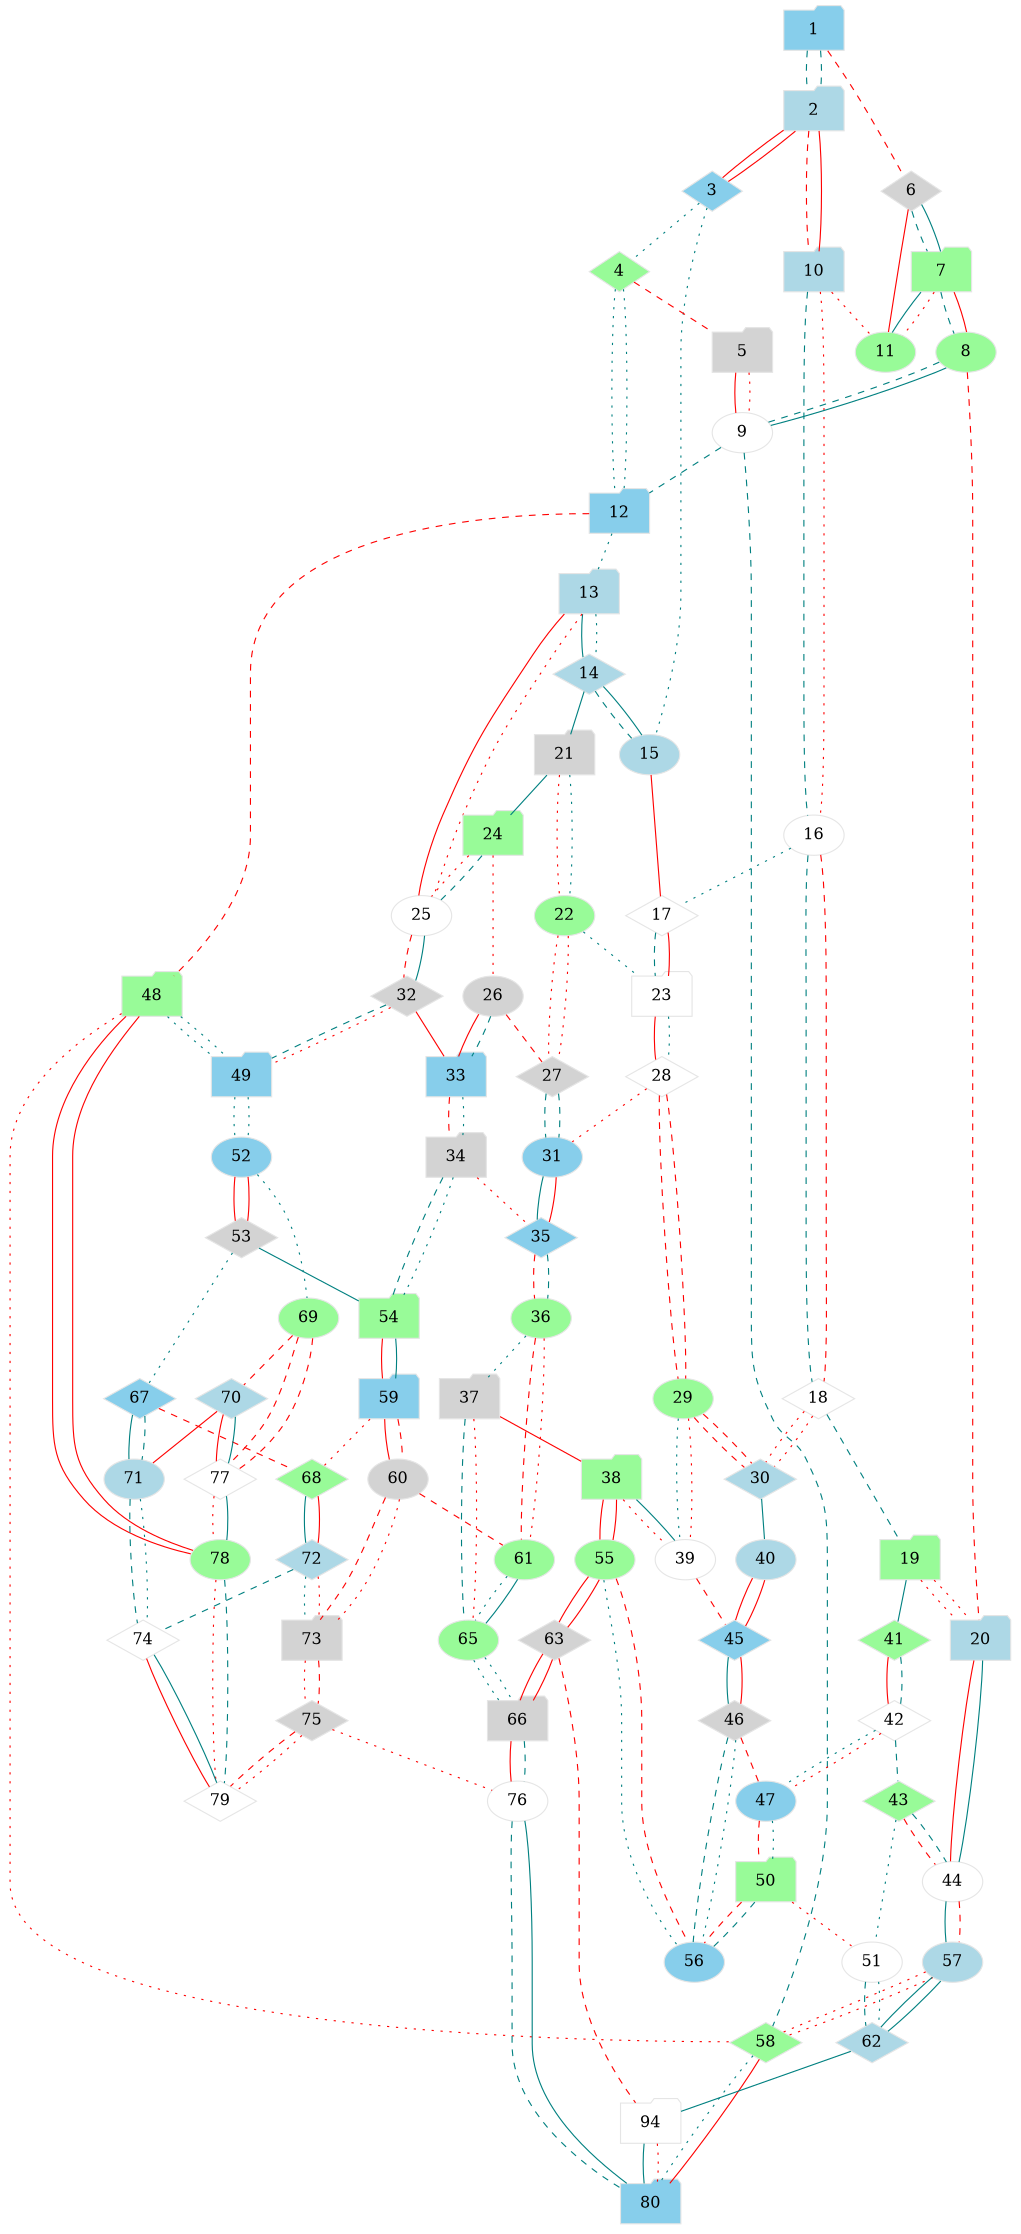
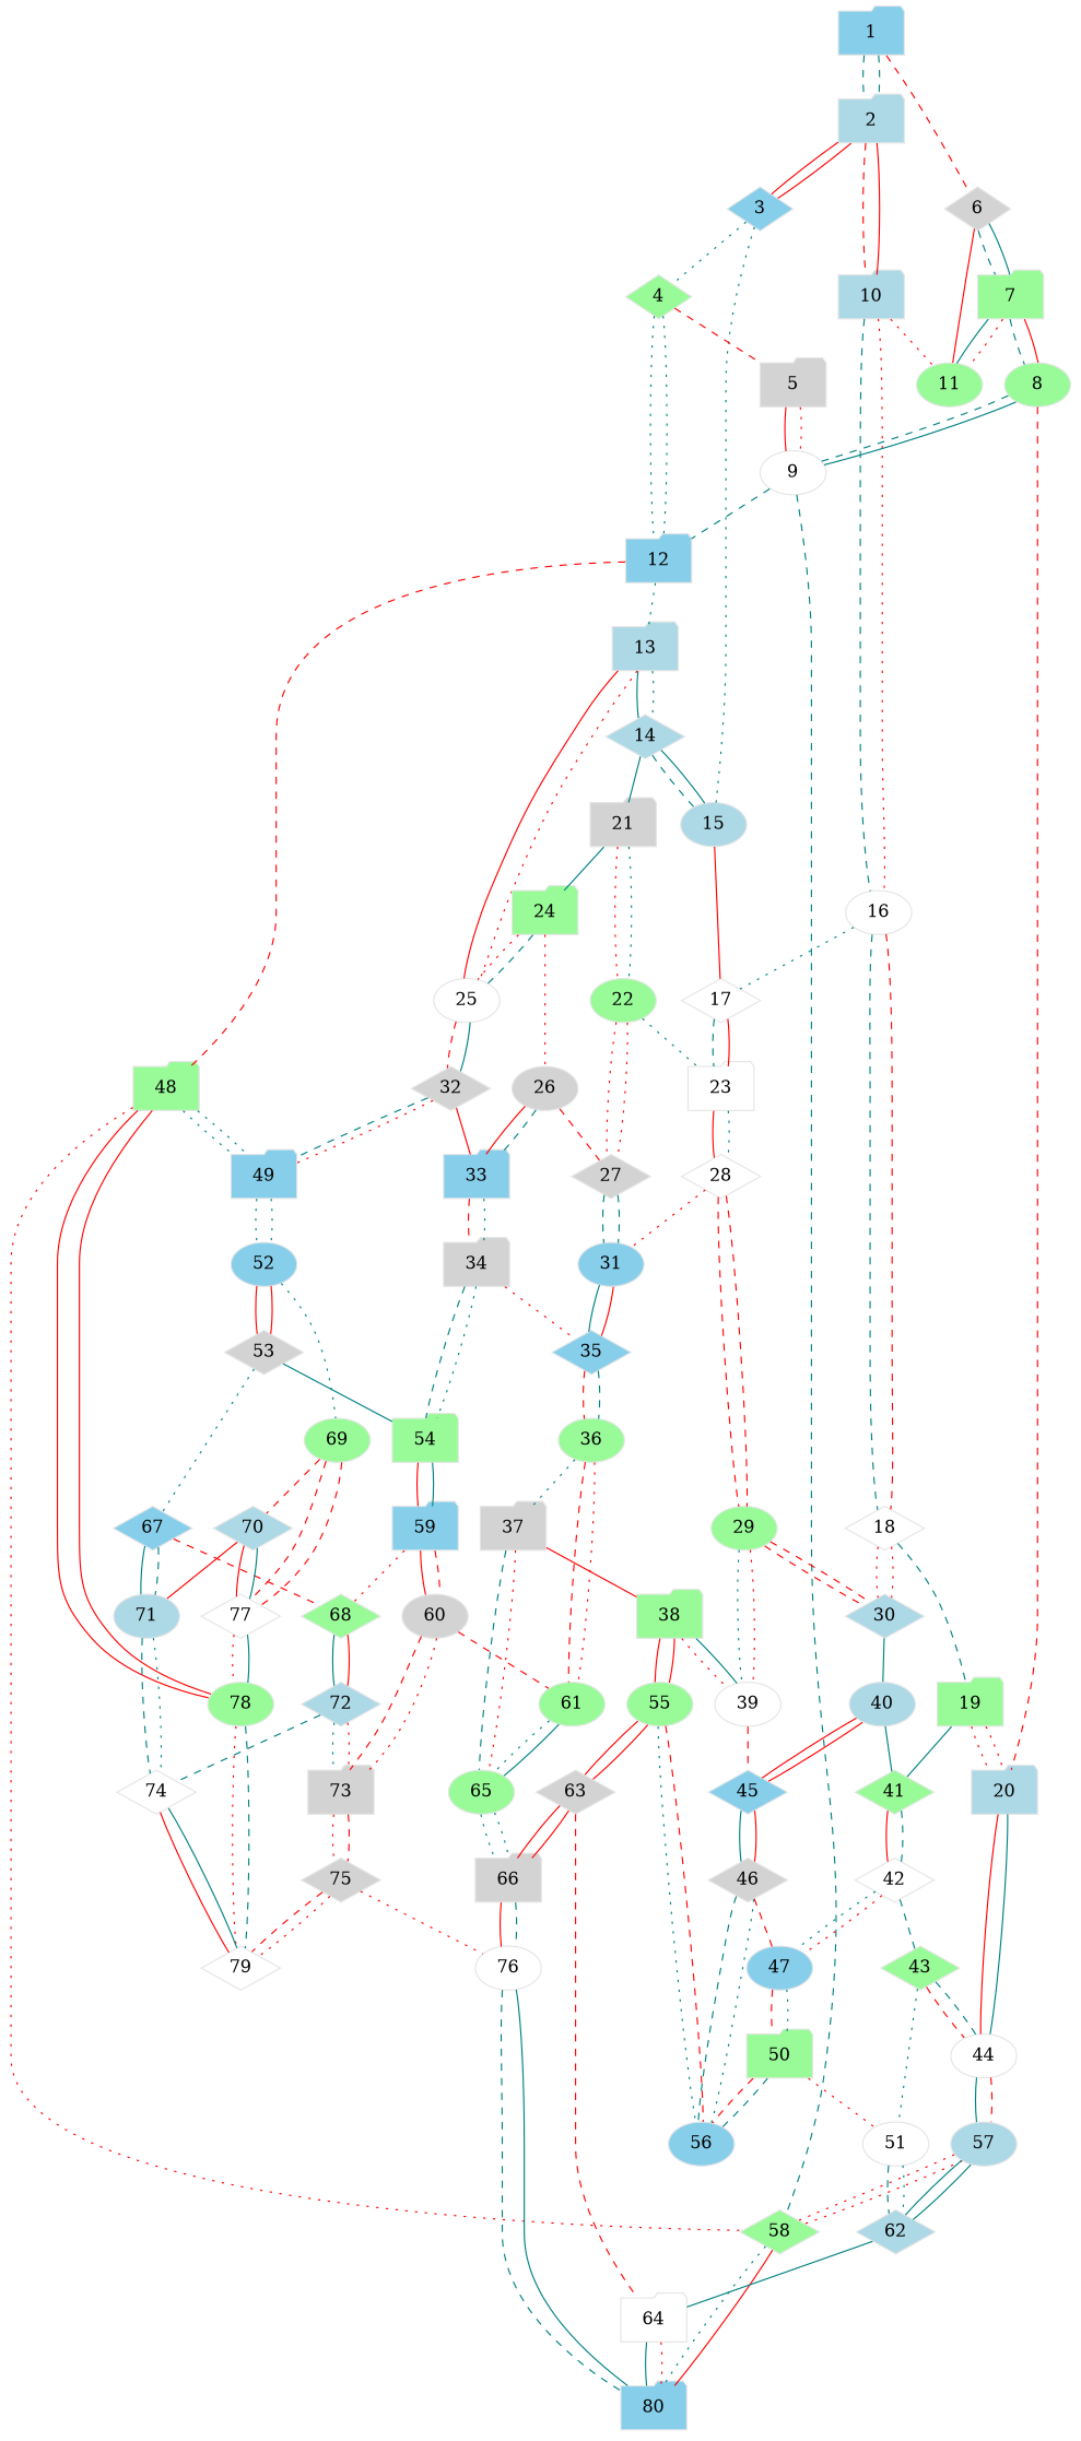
  graph {
    node [color=gray90 fillcolor=palegreen shape=diamond style=filled]
    edge [color=red style=dotted]
    1 [fillcolor=skyblue shape=folder]
    2 [fillcolor=lightblue shape=folder]
    6 [fillcolor=lightgrey]
    3 [fillcolor=skyblue]
    10 [fillcolor=lightblue shape=folder]
    7 [shape=folder]
    11 [shape=ellipse]
    4
    15 [fillcolor=lightblue shape=ellipse]
    16 [fillcolor=white shape=ellipse]
    5 [fillcolor=lightgrey shape=folder]
    12 [fillcolor=skyblue shape=folder]
    17 [fillcolor=white]
    9 [fillcolor=white shape=ellipse]
    13 [fillcolor=lightblue shape=folder]
    48 [shape=folder]
    58
    8 [shape=ellipse]
    20 [fillcolor=lightblue shape=folder]
    44 [fillcolor=white shape=ellipse]
    80 [fillcolor=skyblue shape=folder]
    18 [fillcolor=white]
    14 [fillcolor=lightblue]
    25 [fillcolor=white shape=ellipse]
    49 [fillcolor=skyblue shape=folder]
    78 [shape=ellipse]
    21 [fillcolor=lightgrey shape=folder]
    32 [fillcolor=lightgrey]
    22 [shape=ellipse]
    24 [shape=folder]
    23 [fillcolor=white shape=folder]
    19 [shape=folder]
    30 [fillcolor=lightblue]
    28 [fillcolor=white]
    41
    40 [fillcolor=lightblue shape=ellipse]
    42 [fillcolor=white]
    57 [fillcolor=lightblue shape=ellipse]
    27 [fillcolor=lightgrey]
    26 [fillcolor=lightgrey shape=ellipse]
    31 [fillcolor=skyblue shape=ellipse]
    29 [shape=ellipse]
    33 [fillcolor=skyblue shape=folder]
    34 [fillcolor=lightgrey shape=folder]
    35 [fillcolor=skyblue]
    39 [fillcolor=white shape=ellipse]
    45 [fillcolor=skyblue]
    36 [shape=ellipse]
    52 [fillcolor=skyblue shape=ellipse]
    54 [shape=folder]
    59 [fillcolor=skyblue shape=folder]
    37 [fillcolor=lightgrey shape=folder]
    61 [shape=ellipse]
    38 [shape=folder]
    65 [shape=ellipse]
    55 [shape=ellipse]
    66 [fillcolor=lightgrey shape=folder]
    56 [fillcolor=skyblue shape=ellipse]
    63 [fillcolor=lightgrey]
    46 [fillcolor=lightgrey]
    43
    47 [fillcolor=skyblue shape=ellipse]
    51 [fillcolor=white shape=ellipse]
    50 [shape=folder]
    62 [fillcolor=lightblue]
    79 [fillcolor=white]
    53 [fillcolor=lightgrey]
    69 [shape=ellipse]
-   64 [fillcolor=white shape=folder label=94]
+   64 [fillcolor=white shape=folder]
    67 [fillcolor=skyblue]
    70 [fillcolor=lightblue]
    77 [fillcolor=white]
    68
    71 [fillcolor=lightblue shape=ellipse]
    60 [fillcolor=lightgrey shape=ellipse]
    73 [fillcolor=lightgrey shape=folder]
    72 [fillcolor=lightblue]
    75 [fillcolor=lightgrey]
    76 [fillcolor=white shape=ellipse]
    74 [fillcolor=white]
    1 -- 2 [color=teal style=dashed]
    1 -- 2 [color=teal style=dashed]
    1 -- 6 [style=dashed]
    2 -- 3 [style=solid]
    2 -- 3 [style=solid]
    2 -- 10 [style=dashed]
    2 -- 10 [style=solid]
    6 -- 7 [color=teal style=dashed]
    6 -- 7 [color=teal style=solid]
    6 -- 11 [style=solid]
    3 -- 4 [color=teal]
    3 -- 15 [color=teal]
    10 -- 11
    10 -- 16 [color=teal style=dashed]
    10 -- 16
    7 -- 11 [color=teal style=solid]
    7 -- 11
    7 -- 8 [color=teal style=dashed]
    7 -- 8 [style=solid]
    4 -- 5 [style=dashed]
    4 -- 12 [color=teal]
    4 -- 12 [color=teal]
    15 -- 17 [style=solid]
    16 -- 17 [color=teal]
    16 -- 18 [color=teal style=dashed]
    16 -- 18 [style=dashed]
    5 -- 9 [style=solid]
    5 -- 9
    12 -- 13 [color=teal]
    12 -- 48 [style=dashed]
    17 -- 23 [color=teal style=dashed]
    17 -- 23 [style=solid]
    9 -- 12 [color=teal style=dashed]
    9 -- 58 [color=teal style=dashed]
    13 -- 14 [color=teal style=solid]
    13 -- 14 [color=teal]
    13 -- 25 [style=solid]
    13 -- 25
    48 -- 58
    48 -- 49 [color=teal]
    48 -- 49 [color=teal]
    48 -- 78 [style=solid]
    48 -- 78 [style=solid]
    58 -- 80 [color=teal]
    58 -- 80 [style=solid]
    8 -- 9 [color=teal style=dashed]
    8 -- 9 [color=teal style=solid]
    8 -- 20 [style=dashed]
    20 -- 44 [style=solid]
    20 -- 44 [color=teal style=solid]
    44 -- 57 [color=teal style=solid]
    44 -- 57 [style=dashed]
    18 -- 19 [color=teal style=dashed]
    18 -- 30
    18 -- 30
    14 -- 15 [color=teal style=dashed]
    14 -- 15 [color=teal style=solid]
    14 -- 21 [color=teal style=solid]
    25 -- 32 [style=dashed]
    25 -- 32 [color=teal style=solid]
    49 -- 52 [color=teal]
    49 -- 52 [color=teal]
    78 -- 79
    78 -- 79 [color=teal style=dashed]
    21 -- 22
    21 -- 22 [color=teal]
    21 -- 24 [color=teal style=solid]
    32 -- 49 [color=teal style=dashed]
    32 -- 49
    32 -- 33 [style=solid]
    22 -- 23 [color=teal]
    22 -- 27
    22 -- 27
    24 -- 25
    24 -- 25 [color=teal style=dashed]
    24 -- 26
    23 -- 28 [style=solid]
    23 -- 28 [color=teal]
    19 -- 20
    19 -- 20
    19 -- 41 [color=teal style=solid]
    30 -- 40 [color=teal style=solid]
    28 -- 31
    28 -- 29 [style=dashed]
    28 -- 29 [style=dashed]
    41 -- 42 [style=solid]
    41 -- 42 [color=teal style=dashed]
+   40 -- 41 [color=teal style=solid]
    40 -- 45 [style=solid]
    40 -- 45 [style=solid]
    42 -- 43 [color=teal style=dashed]
    42 -- 47 [color=teal]
    42 -- 47
    57 -- 58
    57 -- 58
    57 -- 62 [color=teal style=solid]
    57 -- 62 [color=teal style=solid]
    27 -- 31 [color=teal style=dashed]
    27 -- 31 [color=teal style=dashed]
    26 -- 27 [style=dashed]
    26 -- 33 [style=solid]
    26 -- 33 [color=teal style=dashed]
    31 -- 35 [color=teal style=solid]
    31 -- 35 [style=solid]
    29 -- 30 [style=dashed]
    29 -- 30 [style=dashed]
    29 -- 39 [color=teal]
    29 -- 39
    33 -- 34 [style=dashed]
    33 -- 34 [color=teal]
    34 -- 35
    34 -- 54 [color=teal style=dashed]
    34 -- 54 [color=teal]
    35 -- 36 [style=dashed]
    35 -- 36 [color=teal style=dashed]
    39 -- 45 [style=dashed]
    45 -- 46 [color=teal style=solid]
    45 -- 46 [style=solid]
    36 -- 37 [color=teal]
    36 -- 61 [style=dashed]
    36 -- 61
    52 -- 53 [style=solid]
    52 -- 53 [style=solid]
    52 -- 69 [color=teal]
    54 -- 59 [style=solid]
    54 -- 59 [color=teal style=solid]
    59 -- 68
    59 -- 60 [style=solid]
    59 -- 60 [style=dashed]
    37 -- 38 [style=solid]
    37 -- 65 [color=teal style=dashed]
    37 -- 65
    61 -- 65 [color=teal]
    61 -- 65 [color=teal style=solid]
    38 -- 39
    38 -- 39 [color=teal style=solid]
    38 -- 55 [style=solid]
    38 -- 55 [style=solid]
    65 -- 66 [color=teal]
    65 -- 66 [color=teal]
    55 -- 56 [color=teal]
    55 -- 56 [style=dashed]
    55 -- 63 [style=solid]
    55 -- 63 [style=solid]
    66 -- 76 [style=solid]
    66 -- 76 [color=teal style=dashed]
    63 -- 66 [style=solid]
    63 -- 66 [style=solid]
    63 -- 64 [style=dashed]
    46 -- 56 [color=teal style=dashed]
    46 -- 56 [color=teal]
    46 -- 47 [style=dashed]
    43 -- 44 [style=dashed]
    43 -- 44 [color=teal style=dashed]
    43 -- 51 [color=teal]
    47 -- 50 [style=dashed]
    47 -- 50 [color=teal]
    51 -- 62 [color=teal style=dashed]
    51 -- 62 [color=teal]
    50 -- 56 [style=dashed]
    50 -- 56 [color=teal style=dashed]
    50 -- 51
    62 -- 64 [color=teal style=solid]
    53 -- 54 [color=teal style=solid]
    53 -- 67 [color=teal]
    69 -- 70 [style=dashed]
    69 -- 77 [style=dashed]
    69 -- 77 [style=dashed]
    64 -- 80 [color=teal style=solid]
    64 -- 80
    67 -- 68 [style=dashed]
    67 -- 71 [color=teal style=solid]
    67 -- 71 [color=teal style=dashed]
    70 -- 77 [style=solid]
    70 -- 77 [color=teal style=solid]
    70 -- 71 [style=solid]
    77 -- 78
    77 -- 78 [color=teal style=solid]
    68 -- 72 [color=teal style=solid]
    68 -- 72 [style=solid]
    71 -- 74 [color=teal style=dashed]
    71 -- 74 [color=teal]
    60 -- 61 [style=dashed]
    60 -- 73 [style=dashed]
    60 -- 73
    73 -- 75
    73 -- 75 [style=dashed]
    72 -- 73 [color=teal]
    72 -- 73
    72 -- 74 [color=teal style=dashed]
    75 -- 79 [style=dashed]
    75 -- 79
    75 -- 76
    76 -- 80 [color=teal style=dashed]
    76 -- 80 [color=teal style=solid]
    74 -- 79 [style=solid]
    74 -- 79 [color=teal style=solid]
  }
